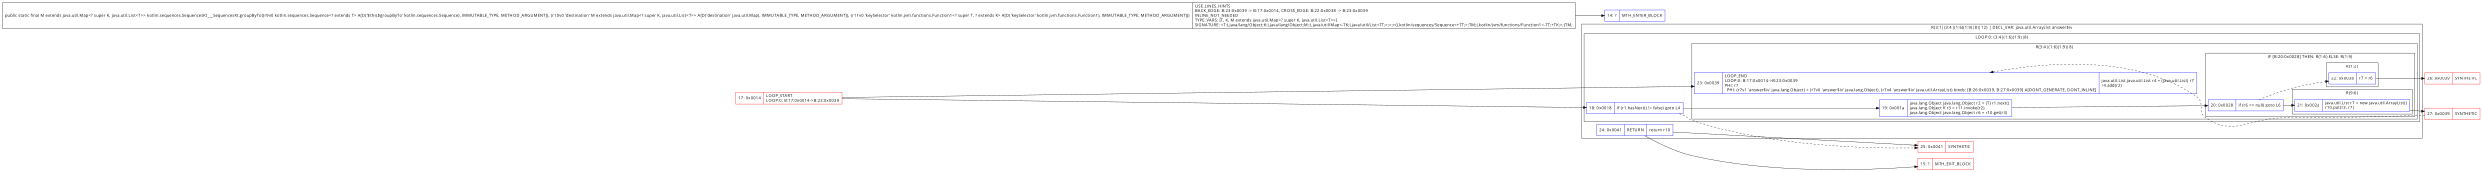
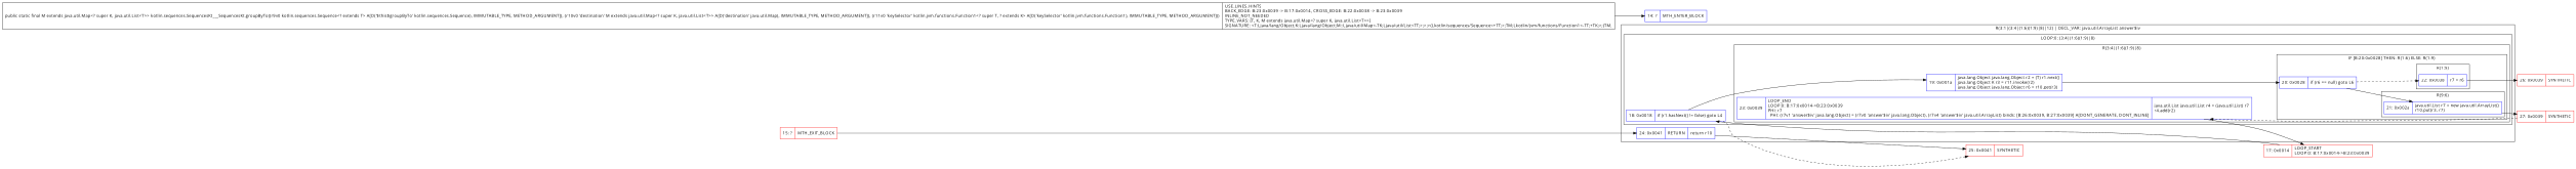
  digraph {
    fontname="Open Sans"
    rankdir=LR
    node [color=blue fontname="Open Sans" shape=record]
    edge [fontname="Open Sans"]
    n1 [label="{21\:\ 0x002a|java.util.List r7 = new java.util.ArrayList()\lr10.put(r3, r7)\l}"]
    n2 [label="{22\:\ 0x0038|r7 = r6\l}"]
    n3 [label="{20\:\ 0x0028|if (r6 == null) goto L6\l}"]
    n4 [label="{19\:\ 0x001a|java.lang.Object java.lang.Object r2 = (T) r1.next()\ljava.lang.Object K r3 = r11.invoke(r2)\ljava.lang.Object java.lang.Object r6 = r10.get(r3)\l}"]
    n5 [label="{23\:\ 0x0039|LOOP_END\lLOOP:0: B:17:0x0014\-\>B:23:0x0039\lPHI: r7 \l  PHI: (r7v1 'answer$iv' java.lang.Object) = (r7v0 'answer$iv' java.lang.Object), (r7v4 'answer$iv' java.util.ArrayList) binds: [B:26:0x0039, B:27:0x0039] A[DONT_GENERATE, DONT_INLINE]\l|java.util.List java.util.List r4 = (java.util.List) r7\lr4.add(r2)\l}"]
    n6 [label="{18\:\ 0x0018|if (r1.hasNext() != false) goto L4\l}"]
    n7 [label="{24\:\ 0x0041|RETURN\l|return r10\l}"]
    n8 [color=red label="{27\:\ 0x0039|SYNTHETIC\l}"]
    n9 [color=red label="{26\:\ 0x0039|SYNTHETIC\l}"]
    n10 [color=red label="{17\:\ 0x0014|LOOP_START\lLOOP:0: B:17:0x0014\-\>B:23:0x0039\l}"]
    n11 [color=red label="{25\:\ 0x0041|SYNTHETIC\l}"]
    n12 [color=red label="{15\:\ ?|MTH_EXIT_BLOCK\l}"]
    n13 [label="{14\:\ ?|MTH_ENTER_BLOCK\l}"]
    n14 [label="{public static final M extends java.util.Map\<? super K, java.util.List\<T\>\> kotlin.sequences.SequencesKt___SequencesKt.groupByTo((r9v0 kotlin.sequences.Sequence\<? extends T\> A[D('$this$groupByTo' kotlin.sequences.Sequence), IMMUTABLE_TYPE, METHOD_ARGUMENT]), (r10v0 'destination' M extends java.util.Map\<? super K, java.util.List\<T\>\> A[D('destination' java.util.Map), IMMUTABLE_TYPE, METHOD_ARGUMENT]), (r11v0 'keySelector' kotlin.jvm.functions.Function1\<? super T, ? extends K\> A[D('keySelector' kotlin.jvm.functions.Function1), IMMUTABLE_TYPE, METHOD_ARGUMENT]))  | USE_LINES_HINTS\lBACK_EDGE: B:23:0x0039 \-\> B:17:0x0014, CROSS_EDGE: B:22:0x0038 \-\> B:23:0x0039\lINLINE_NOT_NEEDED\lTYPE_VARS: [T, K, M extends java.util.Map\<? super K, java.util.List\<T\>\>]\lSIGNATURE: \<T:Ljava\/lang\/Object;K:Ljava\/lang\/Object;M::Ljava\/util\/Map\<\-TK;Ljava\/util\/List\<TT;\>;\>;\>(Lkotlin\/sequences\/Sequence\<+TT;\>;TM;Lkotlin\/jvm\/functions\/Function1\<\-TT;+TK;\>;)TM;\l}" color=""]
    subgraph cluster_1 {
      label="R(3:1|(3:4|(1:6)(1:9)|8)|12) | DECL_VAR: java.util.ArrayList answer$iv\l"
      n7
      subgraph cluster_2 {
        label="LOOP:0: (3:4|(1:6)(1:9)|8)"
        n6
        subgraph cluster_3 {
          label="R(3:4|(1:6)(1:9)|8)"
          n4
          n5
          subgraph cluster_4 {
            label="IF [B:20:0x0028] THEN: R(1:6) ELSE: R(1:9)"
            n3
            subgraph cluster_5 {
              label="R(9:6)"
              n1
            }
            subgraph cluster_6 {
-             label="R(1:2)"
+             label="R(1:9)"
              n2
            }
          }
        }
      }
    }
    n1 -> n8
    n2 -> n9
    n3 -> n1
    n3 -> n2 [style=dashed]
    n4 -> n3
-   n10 -> n5
+   n5 -> n10
    n6 -> n4
    n6 -> n11 [style=dashed]
    n7 -> n11
-   n7 -> n12
+   n12 -> n7
    n8 -> n5 [style=dashed]
    n10 -> n6
    n14 -> n13
  }
